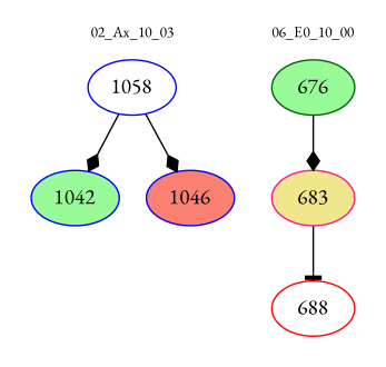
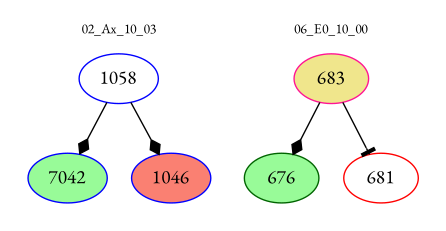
  digraph {
    fontname="EB Garamond"
    node [color=blue fillcolor=white fontname="EB Garamond" style=filled]
    edge [arrowhead=diamond color=black fontname="EB Garamond"]
    n1 [label=1058]
-   n2 [fillcolor=palegreen label=1042]
+   n2 [fillcolor=palegreen label=7042]
    n3 [fillcolor=salmon label=1046]
    n4 [color=deeppink fillcolor=khaki label=683]
    n5 [color=darkgreen fillcolor=palegreen label=676]
-   n6 [color=red label=688]
+   n6 [color=red label=681]
    subgraph cluster_1 {
      color=white
      fontsize=10
      label="02_Ax_10_03"
      n1
      n2
      n3
    }
    subgraph cluster_2 {
      color=white
      fontsize=10
      label="06_E0_10_00"
      n4
      n5
      n6
    }
    n1 -> n2
    n1 -> n3
-   n5 -> n4
+   n4 -> n5
    n4 -> n6 [arrowhead=tee]
  }
